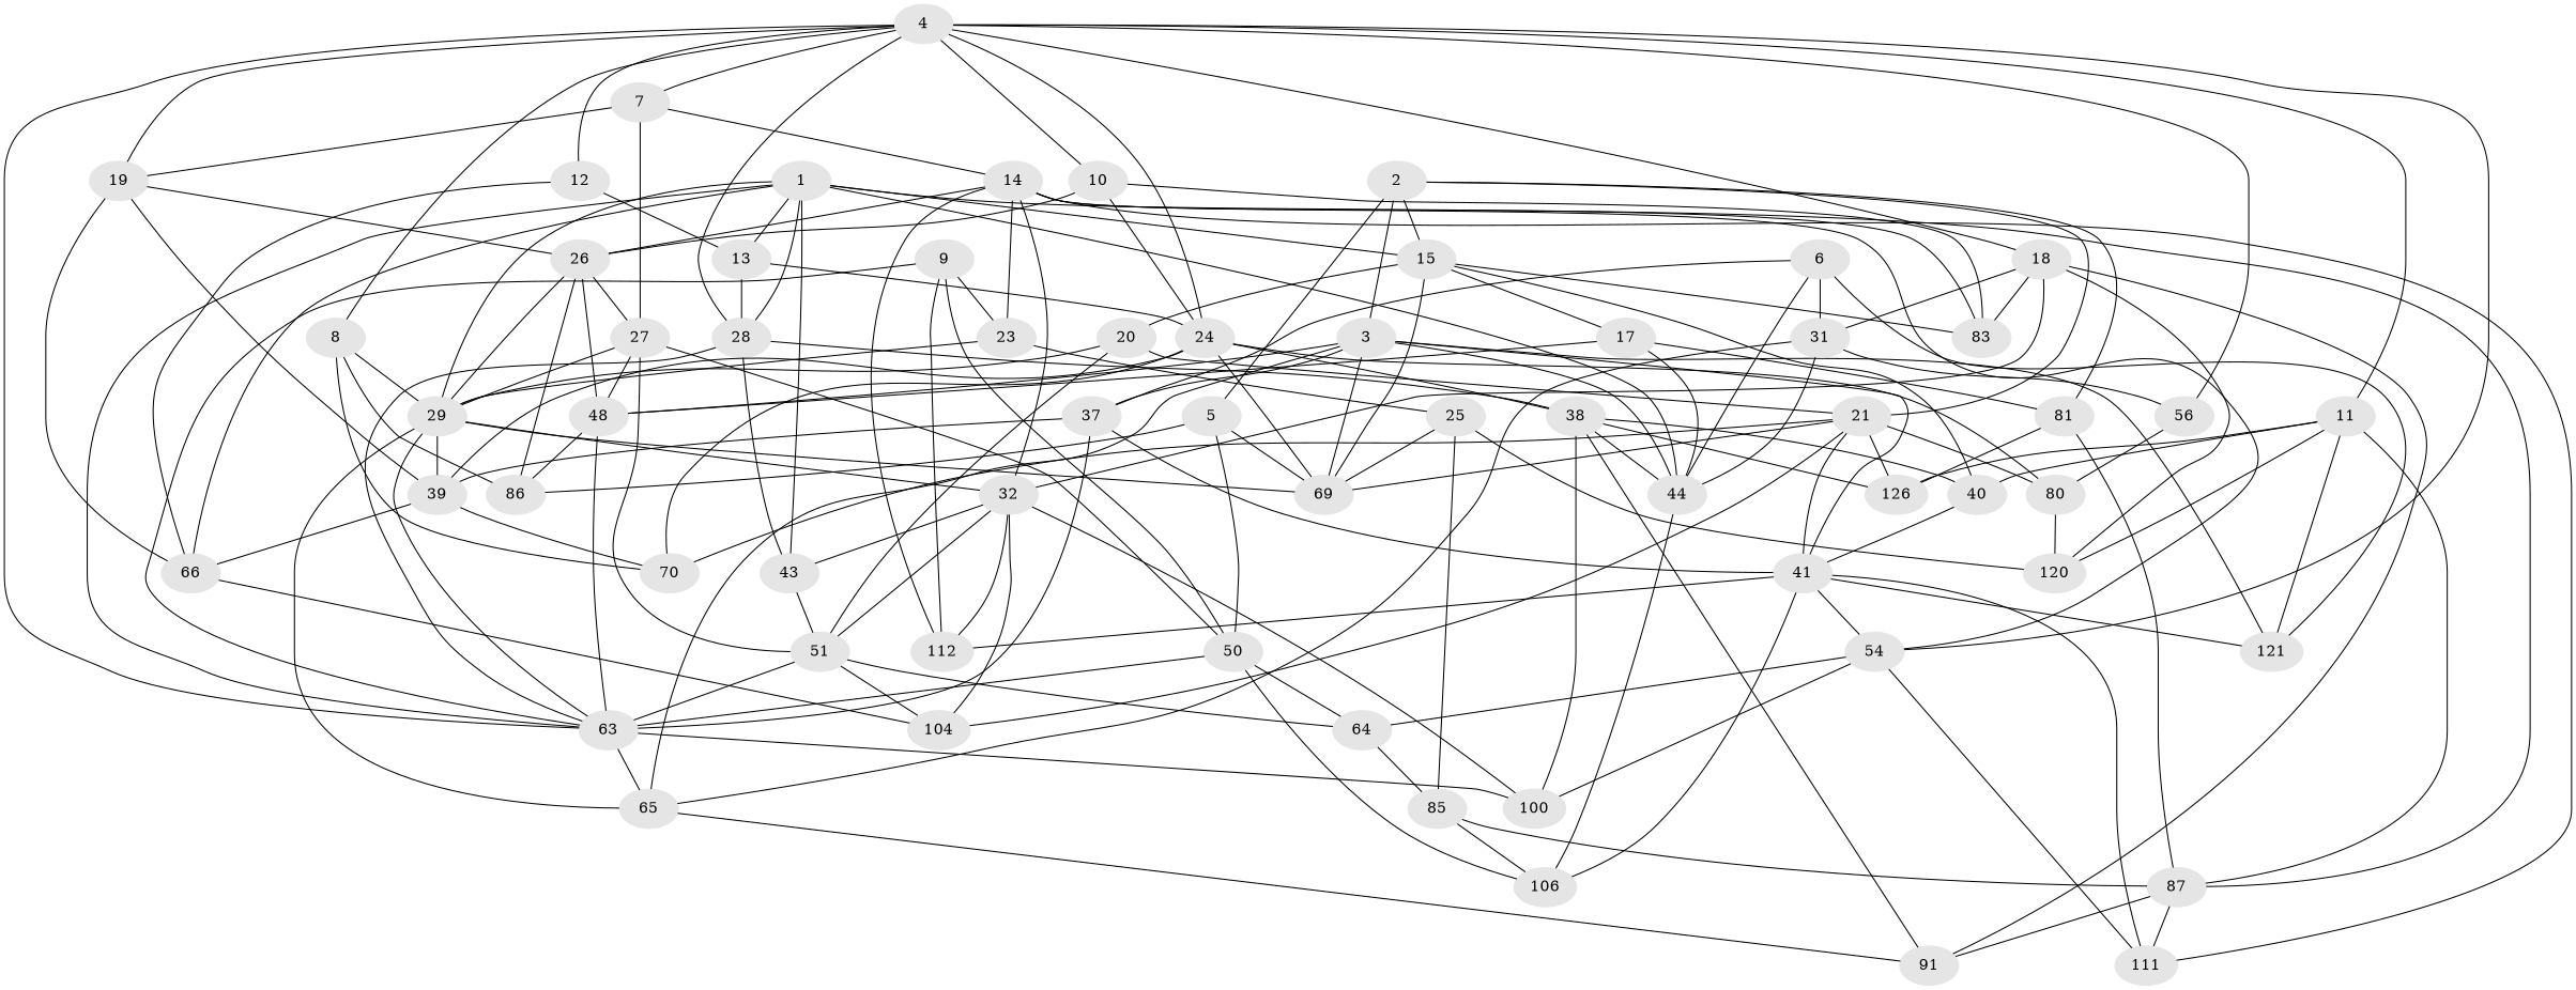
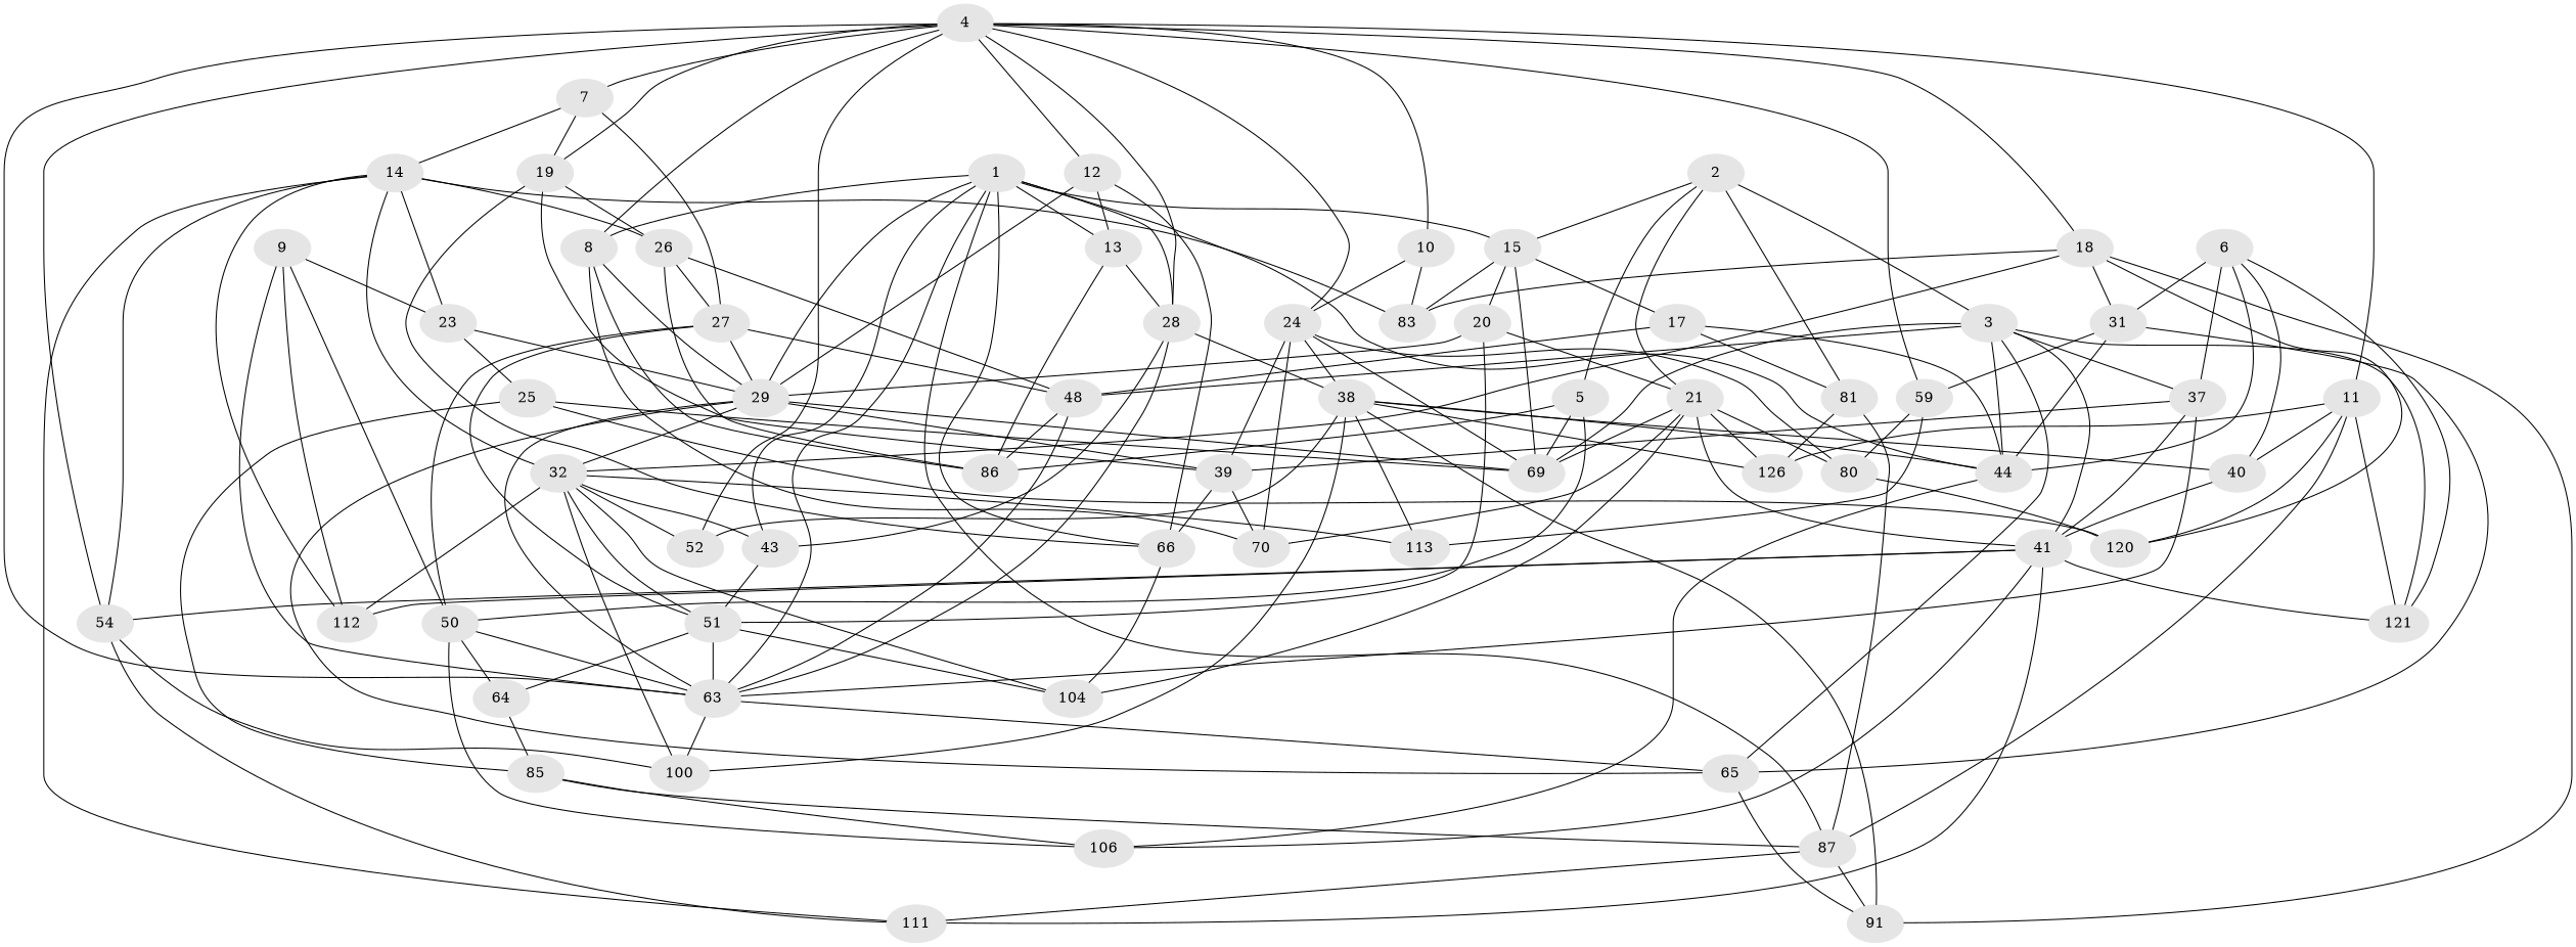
  graph {
    node [color=gray90 style=filled]
    1 [super="+30+101"]
    8 [super="+55"]
    13
    15 [super="+46"]
    28 [super="+36"]
    29 [super="+34"]
    43
    44 [super="+122+124"]
    63 [super="+93+75"]
    66 [super="+98"]
    87 [super="+89"]
    86
    70
    24 [super="+35"]
    69 [super="+103+71"]
    83
    17
    20
    38 [super="+77"]
    65 [super="+74"]
    32 [super="+78+123+45"]
    39 [super="+59"]
    51 [super="+97+57"]
    106
    100
    104
    111
    91
    2 [super="+33"]
    3 [super="+16+47+117"]
    5
    21 [super="+68"]
    81
    37 [super="+73"]
    41 [super="+95+49"]
    48 [super="+94"]
    121
    50 [super="+82"]
    126
    80
    54 [super="+102"]
    112
    4 [super="+22+42+62+116"]
    7 [super="+72"]
    10
    11 [super="+96"]
    12
    18 [super="+119"]
    19 [super="+108"]
-   56 [super="+60"]
+   52 [super="+53"]
+   56 [super="+60" label=59]
    14 [super="+61+76"]
    27 [super="+58+105"]
    26 [super="+90"]
    40
    120
    31 [super="+110"]
    64
+   113
    6 [super="+92"]
    23
    9
    25
    85
+   1 -- 8
    1 -- 13
    1 -- 15
    1 -- 28
    1 -- 29
    1 -- 43
    1 -- 44
    1 -- 63
    1 -- 66
    1 -- 87
    8 -- 29
    8 -- 86
    8 -- 70
    13 -- 28
-   13 -- 24
+   13 -- 86
    15 -- 69
    15 -- 83
    15 -- 17
    15 -- 20
    28 -- 43
    28 -- 63
    28 -- 38
    29 -- 63
    29 -- 69
    29 -- 65 [weight=2]
    29 -- 32
    29 -- 39
    43 -- 51
    44 -- 106
    63 -- 65
    63 -- 100
    66 -- 104
    87 -- 111
    87 -- 91
    24 -- 70
    24 -- 69
    24 -- 38
    24 -- 39
    24 -- 80
    17 -- 44
    17 -- 81
    17 -- 48
    20 -- 29
    20 -- 51
    20 -- 21
    38 -- 44 [weight=2]
    38 -- 100
    38 -- 91
    38 -- 126
+   38 -- 52
    38 -- 40
+   38 -- 113
    65 -- 91
    32 -- 43
    32 -- 51
    32 -- 100
    32 -- 104
    32 -- 112
+   32 -- 52
+   32 -- 113 [weight=2]
    39 -- 66
    39 -- 70
    51 -- 63 [weight=2]
    51 -- 104
    51 -- 64
    2 -- 15
    2 -- 3 [weight=2]
    2 -- 5
    2 -- 21
    2 -- 81
    3 -- 44
    3 -- 69 [weight=2]
    3 -- 65
    3 -- 37
    3 -- 41
    3 -- 48
    3 -- 121
    5 -- 86
    5 -- 69
    5 -- 50
    21 -- 70
    21 -- 69
    21 -- 104
    21 -- 41
    21 -- 126
    21 -- 80
    81 -- 87
    81 -- 126
    37 -- 63
    37 -- 39
    37 -- 41 [weight=2]
    41 -- 106
    41 -- 111
    41 -- 121
    41 -- 54
    41 -- 112
    48 -- 63
    48 -- 86
    50 -- 63
    50 -- 106
    50 -- 64
    80 -- 120
    54 -- 100
    54 -- 111
-   54 -- 64
    4 -- 8 [weight=2]
    4 -- 28
    4 -- 63
    4 -- 24
    4 -- 54
    4 -- 7
    4 -- 10
    4 -- 11
    4 -- 12
    4 -- 18
    4 -- 19
+   4 -- 52 [weight=2]
    4 -- 56 [weight=2]
    7 -- 19
    7 -- 14
    7 -- 27 [weight=3]
    10 -- 24
    10 -- 83
-   10 -- 26
    11 -- 87
    11 -- 121
    11 -- 126
    11 -- 40
    11 -- 120
    12 -- 13
-   26 -- 29
+   12 -- 29
    12 -- 66
    18 -- 83
    18 -- 32
    18 -- 91
    18 -- 120
    18 -- 31
    19 -- 66 [weight=2]
    19 -- 39
    19 -- 26
    56 -- 80
+   56 -- 113
    14 -- 83
    14 -- 32
    14 -- 111
    14 -- 54
    14 -- 112
    14 -- 26
    14 -- 23
    27 -- 29
    27 -- 51
    27 -- 48
    27 -- 50
    26 -- 86
    26 -- 48
    26 -- 27
    40 -- 41
    31 -- 44
    31 -- 65
    31 -- 56
    64 -- 85
    6 -- 44
    6 -- 37
    6 -- 121
-   15 -- 40
+   6 -- 40
    6 -- 31 [weight=2]
    23 -- 29
    23 -- 25
    9 -- 63
    9 -- 50
    9 -- 112
    9 -- 23
    25 -- 69
    25 -- 120
    25 -- 85
    85 -- 87
    85 -- 106
  }
